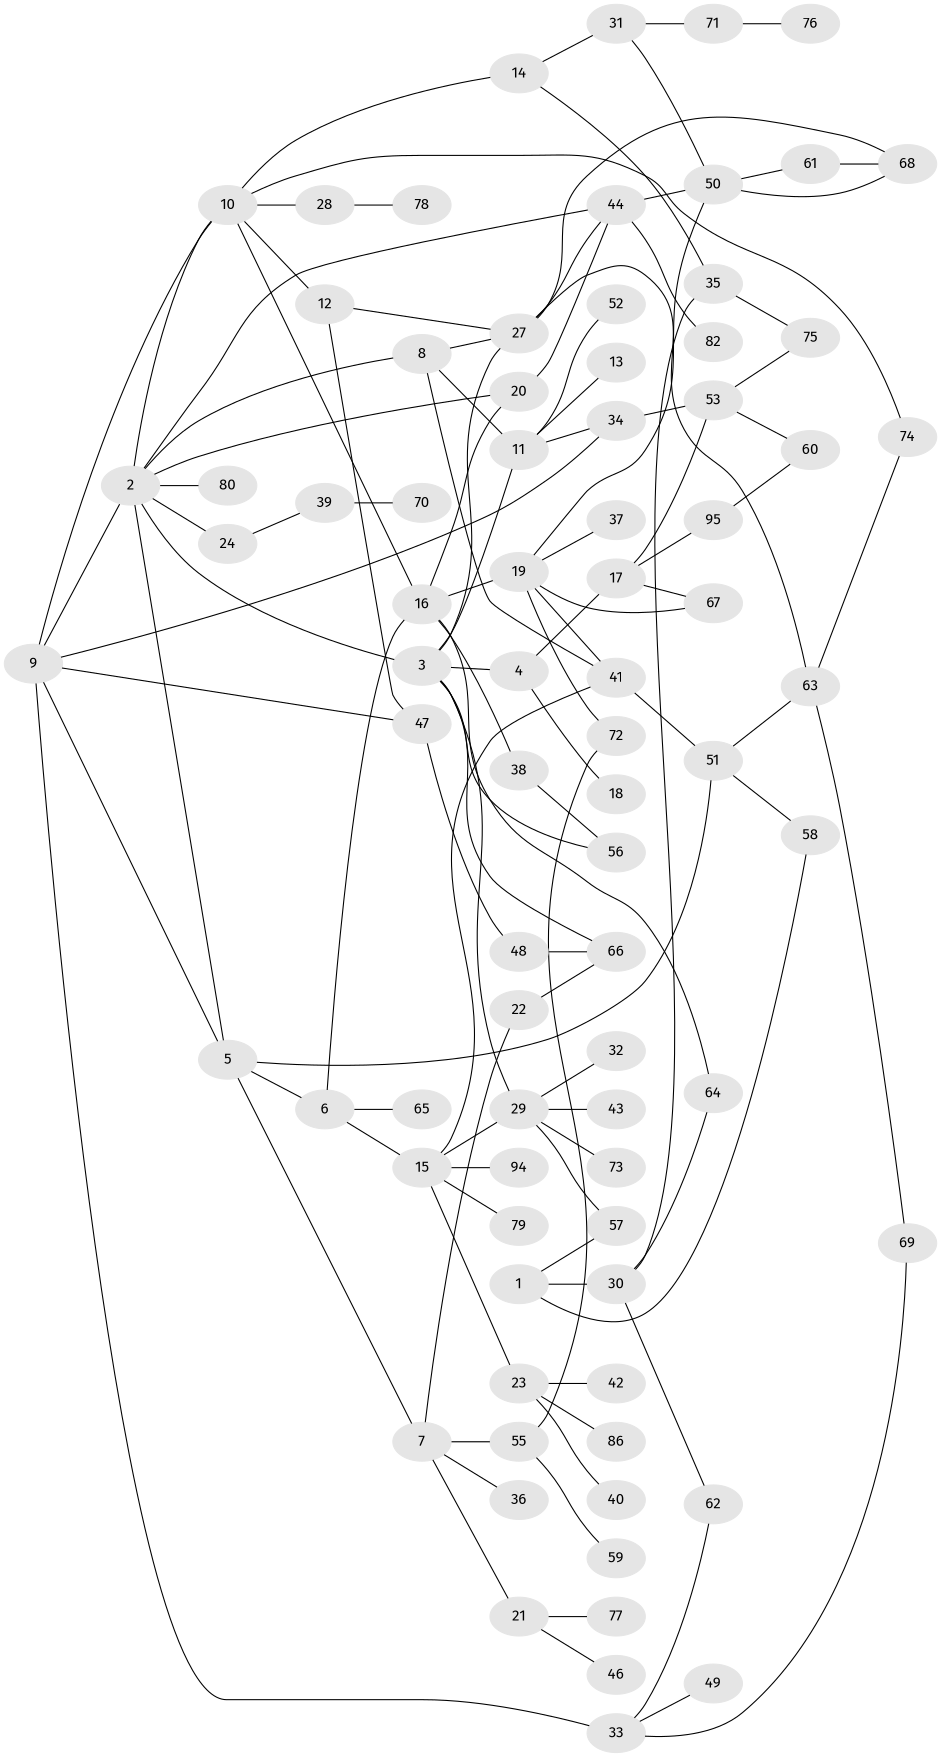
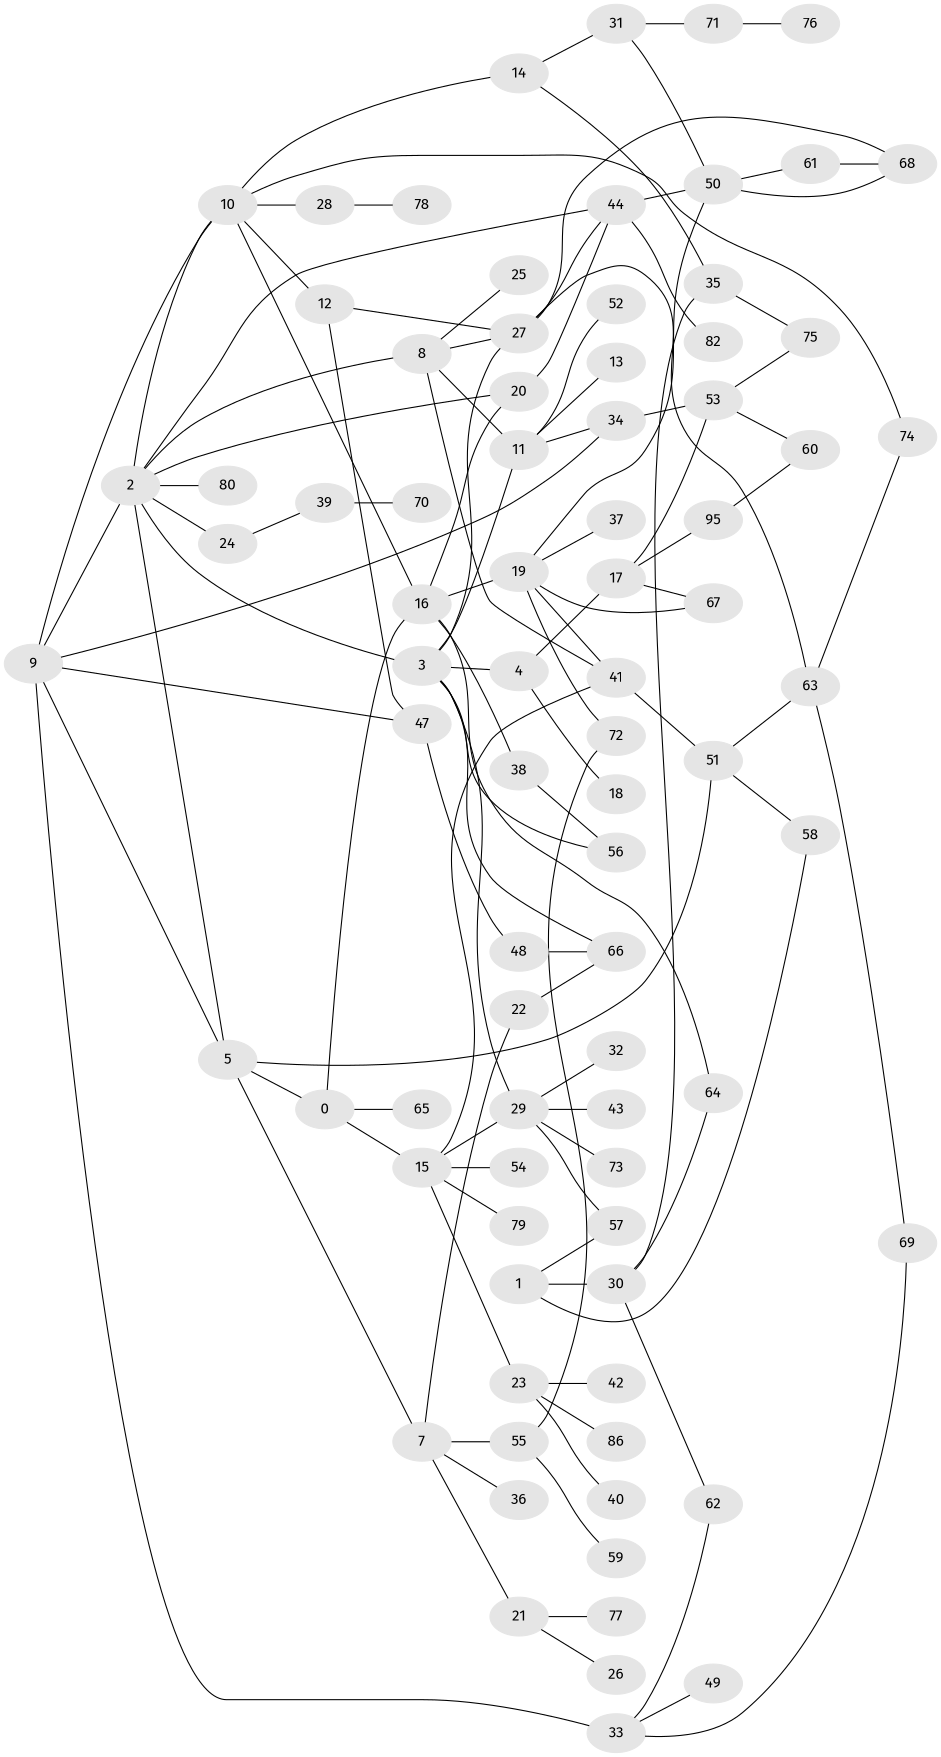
  graph {
    fontname="Fira Sans"
    rankdir=LR
    node [color=gray90 fontname="Fira Sans" style=filled]
    edge [fontname="Fira Sans"]
    1
    30
    57
    58
    2
    3
    5
    8
    10
    20
    24
    44
    80
    35
    64
    62
    4
    11
    27
    29
    56
    66
-   6
+   6 [label=0]
    7
    9
    51
+   25
    41
    16
    12
    14
    28
    74
    39
    50
    82
    17
    18
    34
    13
    52
    63
    68
    32
    43
    73
    n47 [label=95]
    53
    67
    15
    65
    21
    22
    36
    55
    33
    47
    23
-   54 [label=94]
+   54
    79
    19
    38
-   46
+   46 [label=26]
    77
    72
    59
    49
    69
    48
    31
    78
    71
    75
    40
    42
    n76 [label=86]
    37
    60
    61
    70
    76
    1 -- 30
    1 -- 57
    1 -- 58
    30 -- 35
    30 -- 64
    30 -- 62
    2 -- 3
    2 -- 5
    2 -- 8
    2 -- 10
    2 -- 20
    2 -- 24
    2 -- 44
    2 -- 80
    3 -- 4
    3 -- 11
    3 -- 27
    3 -- 29
    3 -- 56
    3 -- 66
    5 -- 6
    5 -- 7
    5 -- 9
    5 -- 51
    8 -- 11
    8 -- 27
+   8 -- 25
    8 -- 41
    10 -- 16
    10 -- 12
    10 -- 14
    10 -- 28
    10 -- 74
    20 -- 44
    24 -- 39
    44 -- 50
    44 -- 82
    35 -- 75
    4 -- 17
    4 -- 18
    11 -- 34
    11 -- 13
    11 -- 52
    27 -- 44
    27 -- 63
    27 -- 68
    29 -- 57
    29 -- 32
    29 -- 43
    29 -- 73
    6 -- 16
    6 -- 15
    6 -- 65
    7 -- 21
    7 -- 22
    7 -- 36
    7 -- 55
    9 -- 2
    9 -- 10
    9 -- 34
    9 -- 33
    9 -- 47
    51 -- 58
    51 -- 63
    41 -- 51
    16 -- 20
    16 -- 64
    16 -- 19
    16 -- 38
    12 -- 27
    12 -- 47
    14 -- 35
    14 -- 31
    28 -- 78
    39 -- 70
    50 -- 68
    50 -- 61
    17 -- n47
    17 -- 53
    17 -- 67
    34 -- 53
    63 -- 74
    63 -- 69
    n47 -- 60
    53 -- 75
    53 -- 60
    15 -- 29
    15 -- 41
    15 -- 23
    15 -- 54
    15 -- 79
    21 -- 46
    21 -- 77
    22 -- 66
    55 -- 72
    55 -- 59
    33 -- 62
    33 -- 49
    33 -- 69
    47 -- 48
    23 -- 40
    23 -- 42
    23 -- n76
    19 -- 41
    19 -- 50
    19 -- 67
    19 -- 72
    19 -- 37
    38 -- 56
    48 -- 66
    31 -- 50
    31 -- 71
    71 -- 76
    61 -- 68
  }
